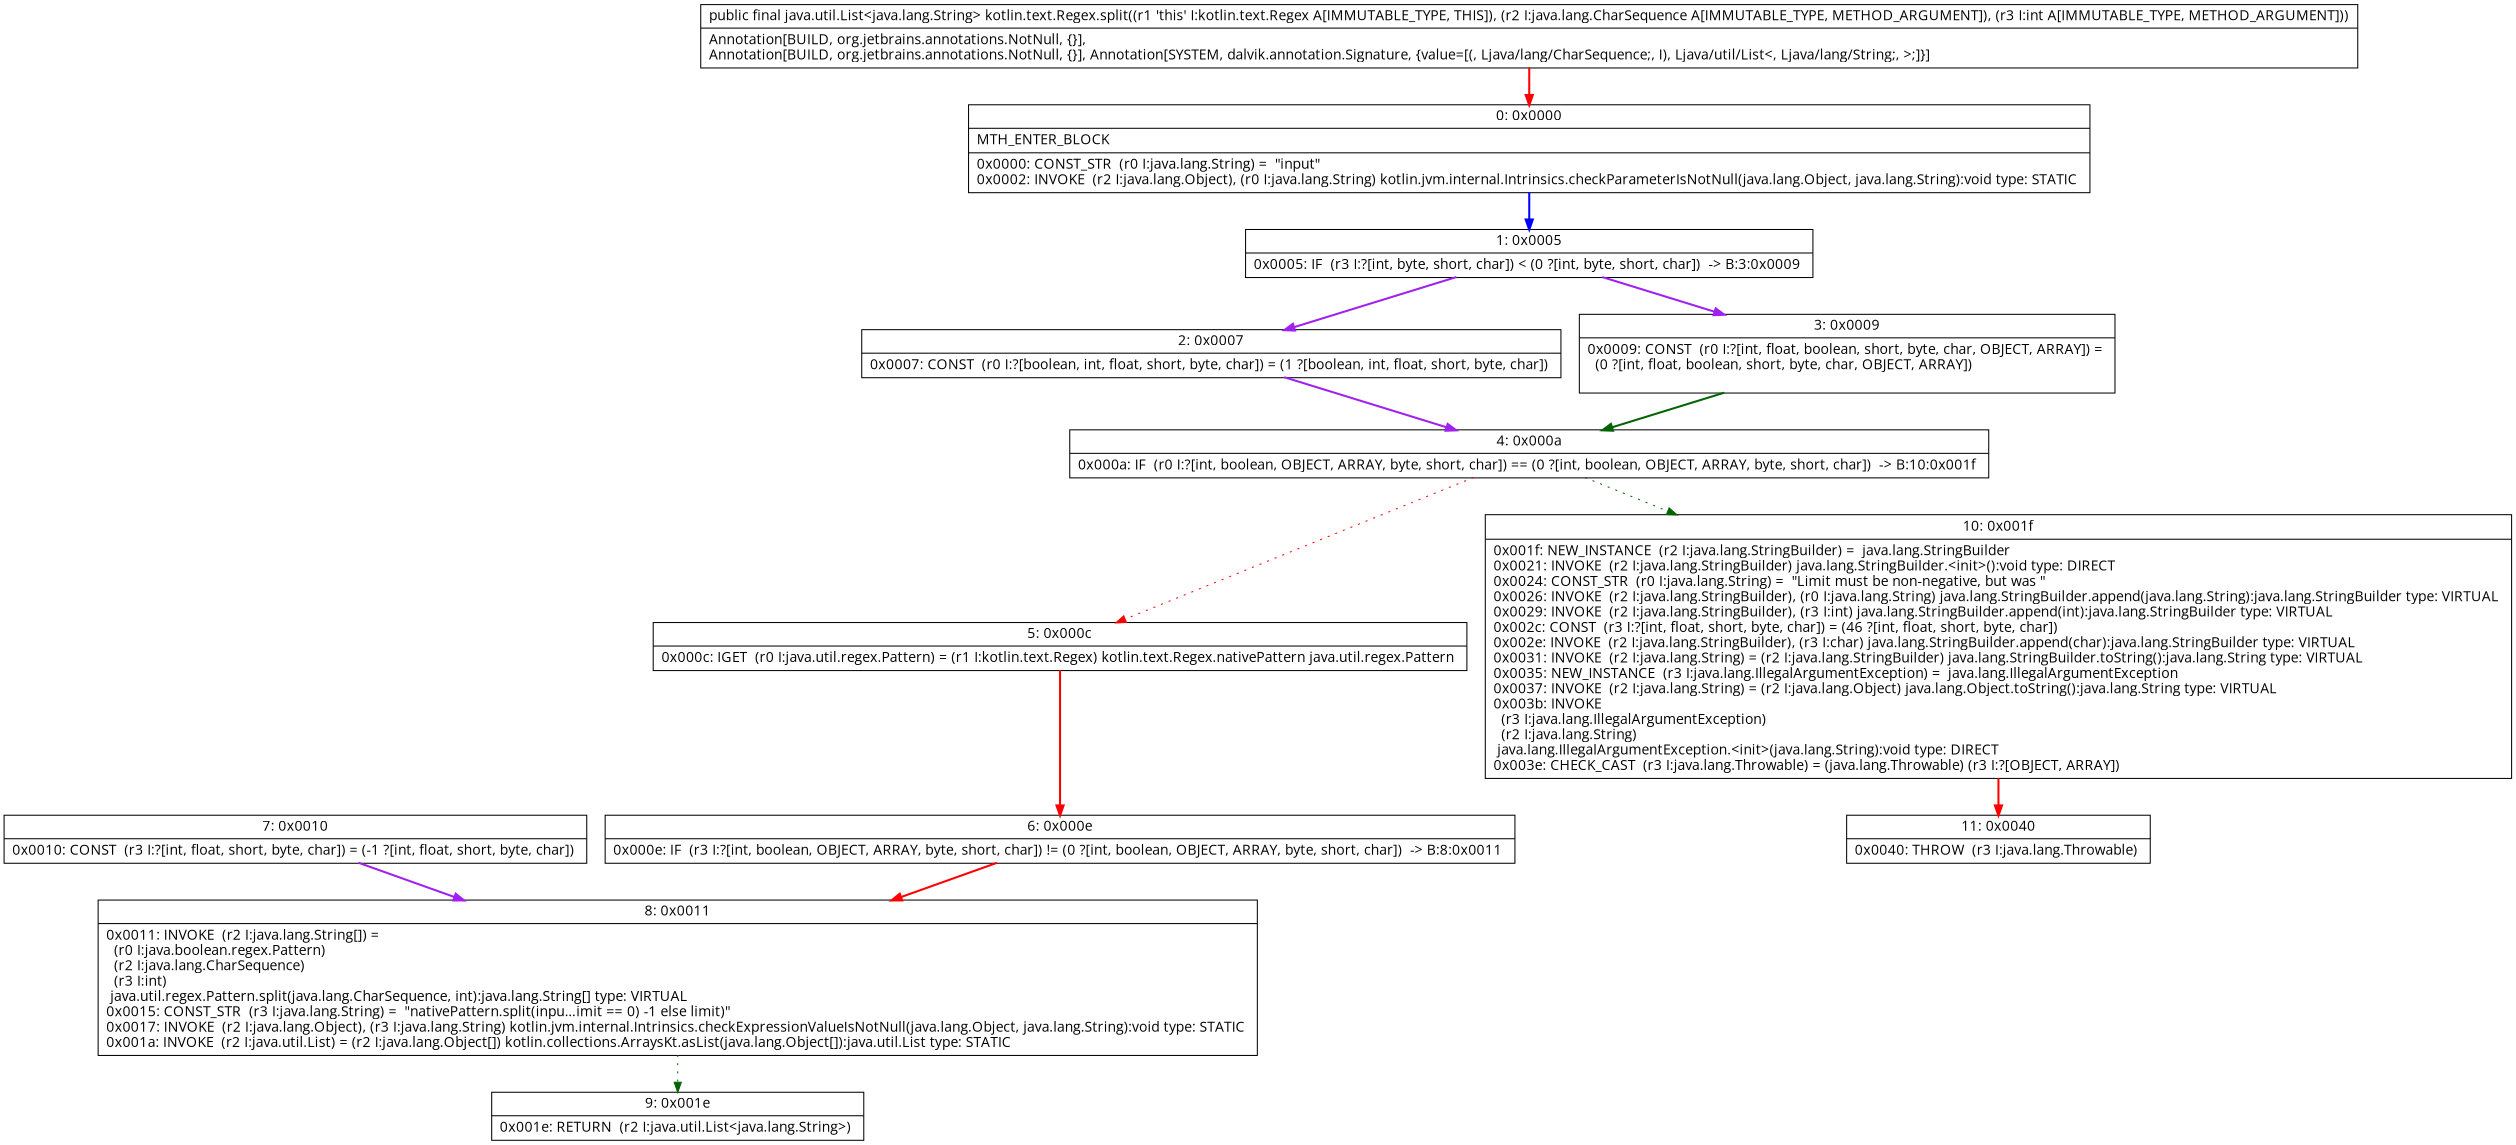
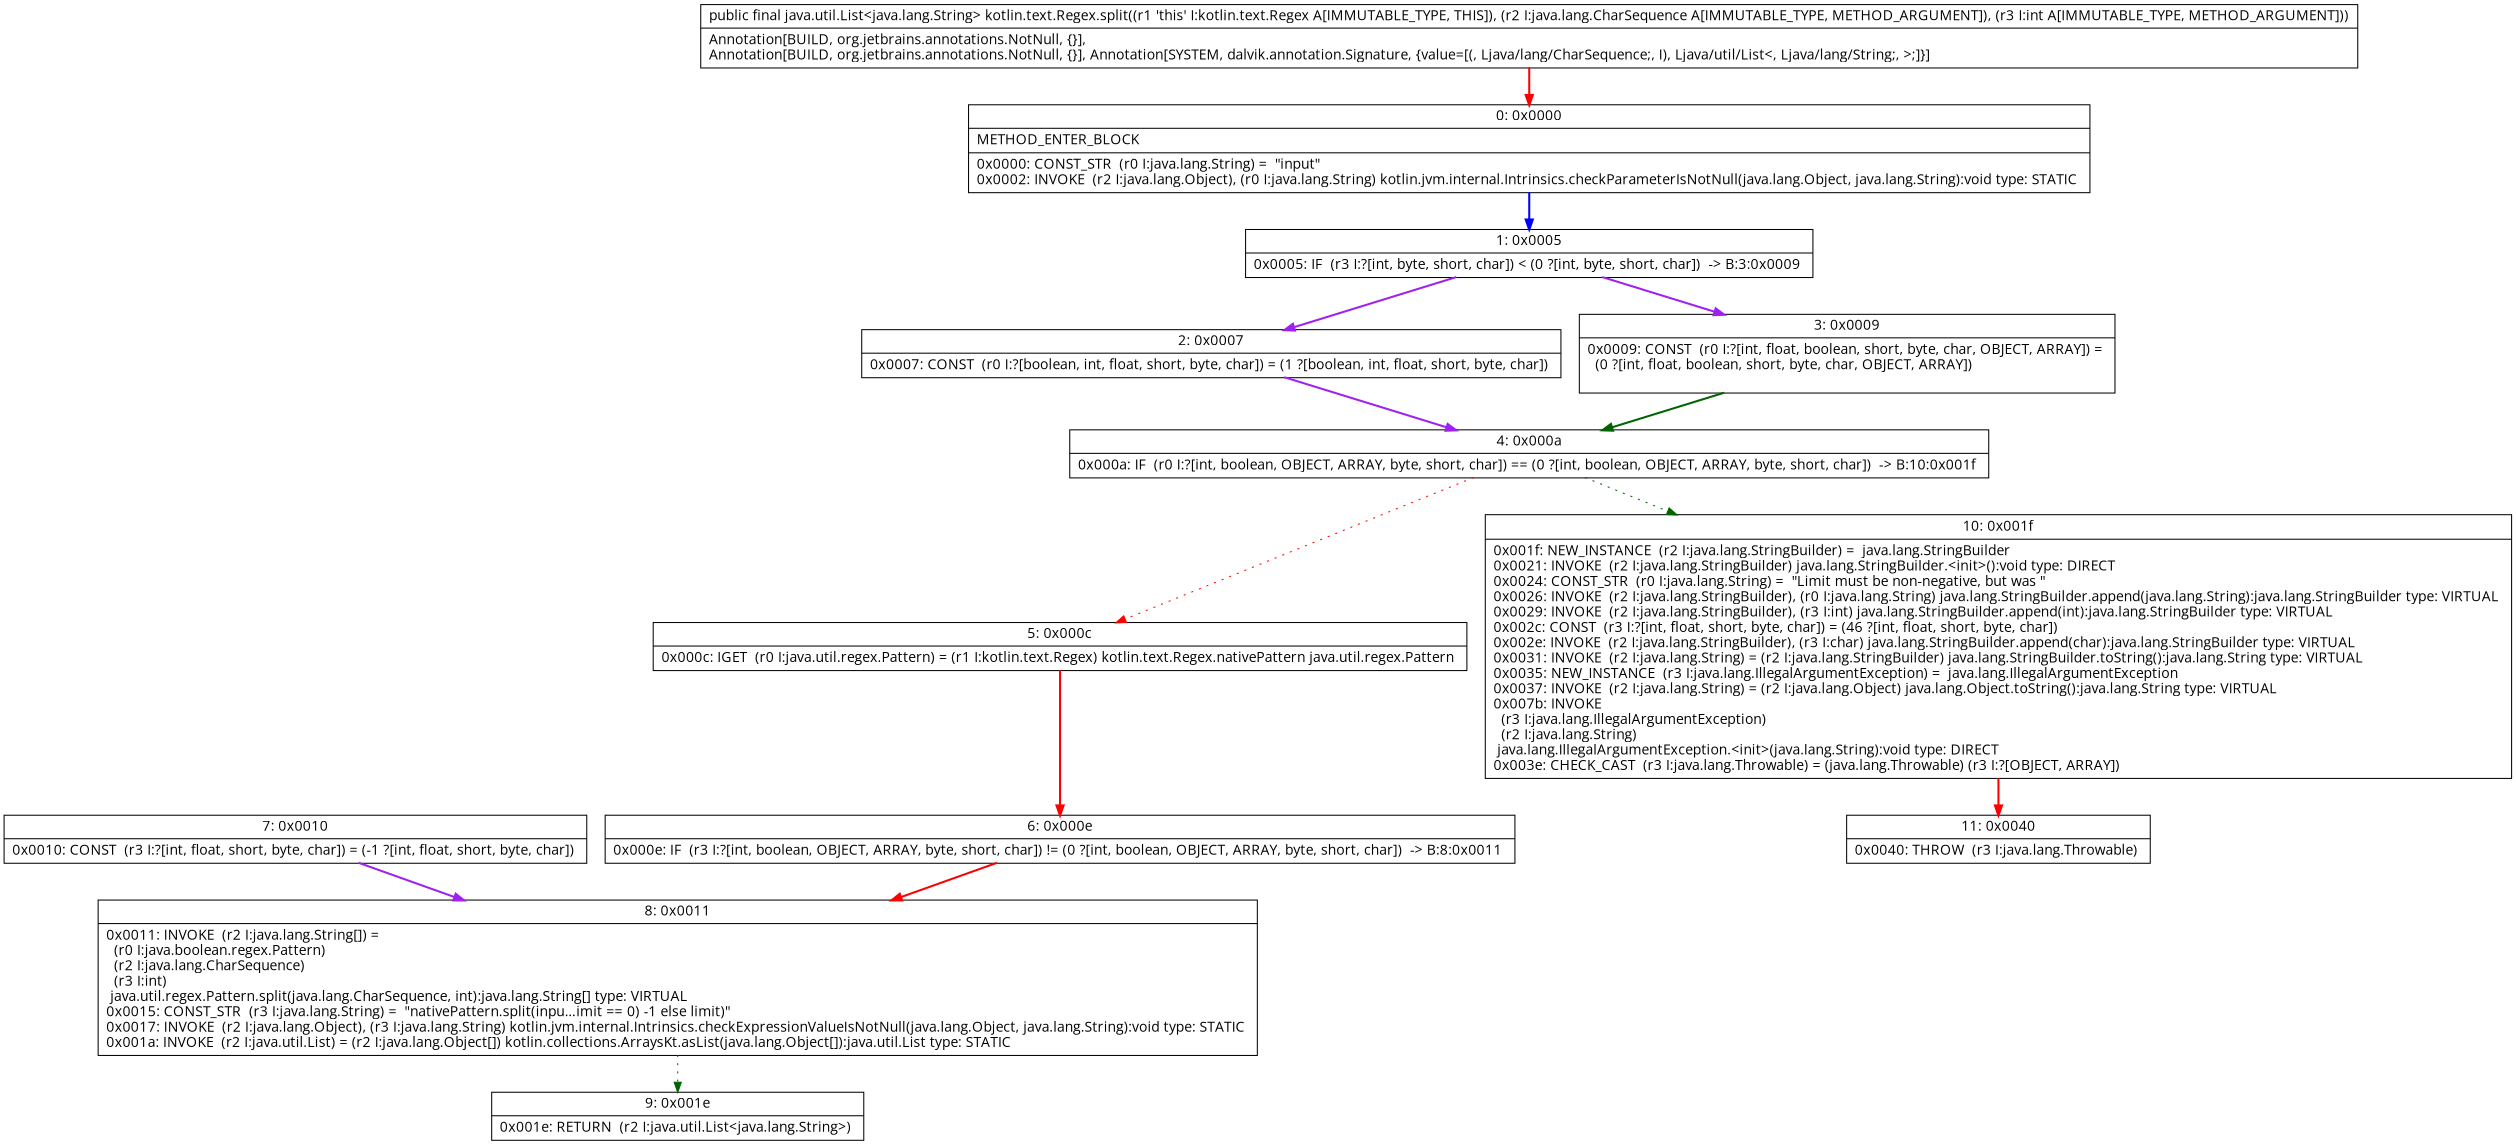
  digraph {
    fontname="Open Sans"
    node [fontname="Open Sans" shape=record]
    edge [color=red fontname="Open Sans" style=bold]
-   n1 [label="{0\:\ 0x0000|MTH_ENTER_BLOCK\l|0x0000: CONST_STR  (r0 I:java.lang.String) =  \"input\" \l0x0002: INVOKE  (r2 I:java.lang.Object), (r0 I:java.lang.String) kotlin.jvm.internal.Intrinsics.checkParameterIsNotNull(java.lang.Object, java.lang.String):void type: STATIC \l}"]
+   n1 [label="{0\:\ 0x0000|METHOD_ENTER_BLOCK\l|0x0000: CONST_STR  (r0 I:java.lang.String) =  \"input\" \l0x0002: INVOKE  (r2 I:java.lang.Object), (r0 I:java.lang.String) kotlin.jvm.internal.Intrinsics.checkParameterIsNotNull(java.lang.Object, java.lang.String):void type: STATIC \l}"]
    n2 [label="{1\:\ 0x0005|0x0005: IF  (r3 I:?[int, byte, short, char]) \< (0 ?[int, byte, short, char])  \-\> B:3:0x0009 \l}"]
    n3 [label="{2\:\ 0x0007|0x0007: CONST  (r0 I:?[boolean, int, float, short, byte, char]) = (1 ?[boolean, int, float, short, byte, char]) \l}"]
    n4 [label="{3\:\ 0x0009|0x0009: CONST  (r0 I:?[int, float, boolean, short, byte, char, OBJECT, ARRAY]) = \l  (0 ?[int, float, boolean, short, byte, char, OBJECT, ARRAY])\l \l}"]
    n5 [label="{4\:\ 0x000a|0x000a: IF  (r0 I:?[int, boolean, OBJECT, ARRAY, byte, short, char]) == (0 ?[int, boolean, OBJECT, ARRAY, byte, short, char])  \-\> B:10:0x001f \l}"]
    n6 [label="{5\:\ 0x000c|0x000c: IGET  (r0 I:java.util.regex.Pattern) = (r1 I:kotlin.text.Regex) kotlin.text.Regex.nativePattern java.util.regex.Pattern \l}"]
-   n7 [label="{10\:\ 0x001f|0x001f: NEW_INSTANCE  (r2 I:java.lang.StringBuilder) =  java.lang.StringBuilder \l0x0021: INVOKE  (r2 I:java.lang.StringBuilder) java.lang.StringBuilder.\<init\>():void type: DIRECT \l0x0024: CONST_STR  (r0 I:java.lang.String) =  \"Limit must be non\-negative, but was \" \l0x0026: INVOKE  (r2 I:java.lang.StringBuilder), (r0 I:java.lang.String) java.lang.StringBuilder.append(java.lang.String):java.lang.StringBuilder type: VIRTUAL \l0x0029: INVOKE  (r2 I:java.lang.StringBuilder), (r3 I:int) java.lang.StringBuilder.append(int):java.lang.StringBuilder type: VIRTUAL \l0x002c: CONST  (r3 I:?[int, float, short, byte, char]) = (46 ?[int, float, short, byte, char]) \l0x002e: INVOKE  (r2 I:java.lang.StringBuilder), (r3 I:char) java.lang.StringBuilder.append(char):java.lang.StringBuilder type: VIRTUAL \l0x0031: INVOKE  (r2 I:java.lang.String) = (r2 I:java.lang.StringBuilder) java.lang.StringBuilder.toString():java.lang.String type: VIRTUAL \l0x0035: NEW_INSTANCE  (r3 I:java.lang.IllegalArgumentException) =  java.lang.IllegalArgumentException \l0x0037: INVOKE  (r2 I:java.lang.String) = (r2 I:java.lang.Object) java.lang.Object.toString():java.lang.String type: VIRTUAL \l0x003b: INVOKE  \l  (r3 I:java.lang.IllegalArgumentException)\l  (r2 I:java.lang.String)\l java.lang.IllegalArgumentException.\<init\>(java.lang.String):void type: DIRECT \l0x003e: CHECK_CAST  (r3 I:java.lang.Throwable) = (java.lang.Throwable) (r3 I:?[OBJECT, ARRAY]) \l}"]
+   n7 [label="{10\:\ 0x001f|0x001f: NEW_INSTANCE  (r2 I:java.lang.StringBuilder) =  java.lang.StringBuilder \l0x0021: INVOKE  (r2 I:java.lang.StringBuilder) java.lang.StringBuilder.\<init\>():void type: DIRECT \l0x0024: CONST_STR  (r0 I:java.lang.String) =  \"Limit must be non\-negative, but was \" \l0x0026: INVOKE  (r2 I:java.lang.StringBuilder), (r0 I:java.lang.String) java.lang.StringBuilder.append(java.lang.String):java.lang.StringBuilder type: VIRTUAL \l0x0029: INVOKE  (r2 I:java.lang.StringBuilder), (r3 I:int) java.lang.StringBuilder.append(int):java.lang.StringBuilder type: VIRTUAL \l0x002c: CONST  (r3 I:?[int, float, short, byte, char]) = (46 ?[int, float, short, byte, char]) \l0x002e: INVOKE  (r2 I:java.lang.StringBuilder), (r3 I:char) java.lang.StringBuilder.append(char):java.lang.StringBuilder type: VIRTUAL \l0x0031: INVOKE  (r2 I:java.lang.String) = (r2 I:java.lang.StringBuilder) java.lang.StringBuilder.toString():java.lang.String type: VIRTUAL \l0x0035: NEW_INSTANCE  (r3 I:java.lang.IllegalArgumentException) =  java.lang.IllegalArgumentException \l0x0037: INVOKE  (r2 I:java.lang.String) = (r2 I:java.lang.Object) java.lang.Object.toString():java.lang.String type: VIRTUAL \l0x007b: INVOKE  \l  (r3 I:java.lang.IllegalArgumentException)\l  (r2 I:java.lang.String)\l java.lang.IllegalArgumentException.\<init\>(java.lang.String):void type: DIRECT \l0x003e: CHECK_CAST  (r3 I:java.lang.Throwable) = (java.lang.Throwable) (r3 I:?[OBJECT, ARRAY]) \l}"]
    n8 [label="{6\:\ 0x000e|0x000e: IF  (r3 I:?[int, boolean, OBJECT, ARRAY, byte, short, char]) != (0 ?[int, boolean, OBJECT, ARRAY, byte, short, char])  \-\> B:8:0x0011 \l}"]
    n9 [label="{11\:\ 0x0040|0x0040: THROW  (r3 I:java.lang.Throwable) \l}"]
    n10 [label="{8\:\ 0x0011|0x0011: INVOKE  (r2 I:java.lang.String[]) = \l  (r0 I:java.boolean.regex.Pattern)\l  (r2 I:java.lang.CharSequence)\l  (r3 I:int)\l java.util.regex.Pattern.split(java.lang.CharSequence, int):java.lang.String[] type: VIRTUAL \l0x0015: CONST_STR  (r3 I:java.lang.String) =  \"nativePattern.split(inpu…imit == 0) \-1 else limit)\" \l0x0017: INVOKE  (r2 I:java.lang.Object), (r3 I:java.lang.String) kotlin.jvm.internal.Intrinsics.checkExpressionValueIsNotNull(java.lang.Object, java.lang.String):void type: STATIC \l0x001a: INVOKE  (r2 I:java.util.List) = (r2 I:java.lang.Object[]) kotlin.collections.ArraysKt.asList(java.lang.Object[]):java.util.List type: STATIC \l}"]
    n11 [label="{7\:\ 0x0010|0x0010: CONST  (r3 I:?[int, float, short, byte, char]) = (\-1 ?[int, float, short, byte, char]) \l}"]
    n12 [label="{9\:\ 0x001e|0x001e: RETURN  (r2 I:java.util.List\<java.lang.String\>) \l}"]
    n13 [label="{public final java.util.List\<java.lang.String\> kotlin.text.Regex.split((r1 'this' I:kotlin.text.Regex A[IMMUTABLE_TYPE, THIS]), (r2 I:java.lang.CharSequence A[IMMUTABLE_TYPE, METHOD_ARGUMENT]), (r3 I:int A[IMMUTABLE_TYPE, METHOD_ARGUMENT]))  | Annotation[BUILD, org.jetbrains.annotations.NotNull, \{\}], \lAnnotation[BUILD, org.jetbrains.annotations.NotNull, \{\}], Annotation[SYSTEM, dalvik.annotation.Signature, \{value=[(, Ljava\/lang\/CharSequence;, I), Ljava\/util\/List\<, Ljava\/lang\/String;, \>;]\}]\l}"]
    n1 -> n2 [color=blue]
    n2 -> n3 [color=purple]
    n2 -> n4 [color=purple]
    n3 -> n5 [color=purple]
    n4 -> n5 [color=darkgreen]
    n5 -> n6 [style=dotted]
    n5 -> n7 [color=darkgreen style=dotted]
    n6 -> n8
    n7 -> n9
    n8 -> n10
    n10 -> n12 [color=darkgreen style=dotted]
    n11 -> n10 [color=purple]
    n13 -> n1
  }
